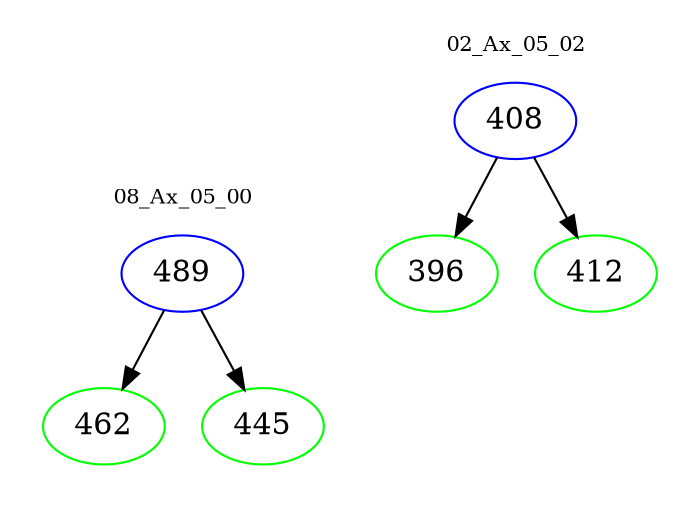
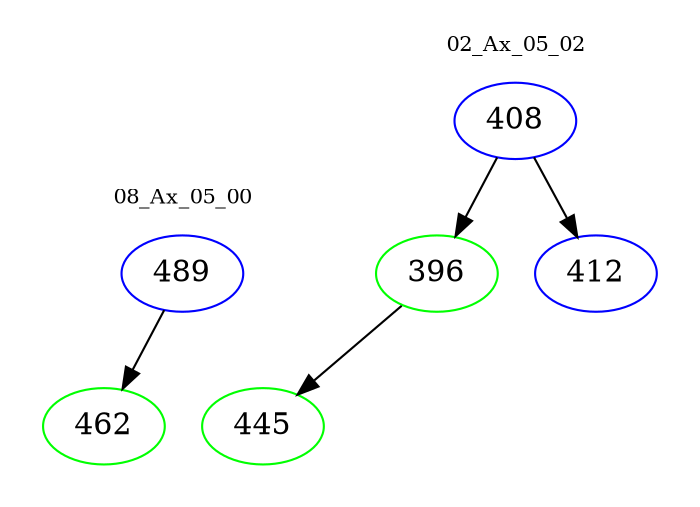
  digraph {
    node [color=green]
    edge [color=black]
    n1 [color=blue label=489]
    n2 [label=445]
    n3 [label=462]
    n4 [color=blue label=408]
    n5 [label=396]
-   n6 [label=412]
+   n6 [color=blue label=412]
    subgraph cluster_1 {
      color=white
      fontsize=10
      label="08_Ax_05_00"
      n1
      n2
      n3
    }
    subgraph cluster_2 {
      color=white
      fontsize=10
      label="02_Ax_05_02"
      n4
      n5
      n6
    }
-   n1 -> n2
+   n5 -> n2
    n1 -> n3
    n4 -> n5
    n4 -> n6
  }
